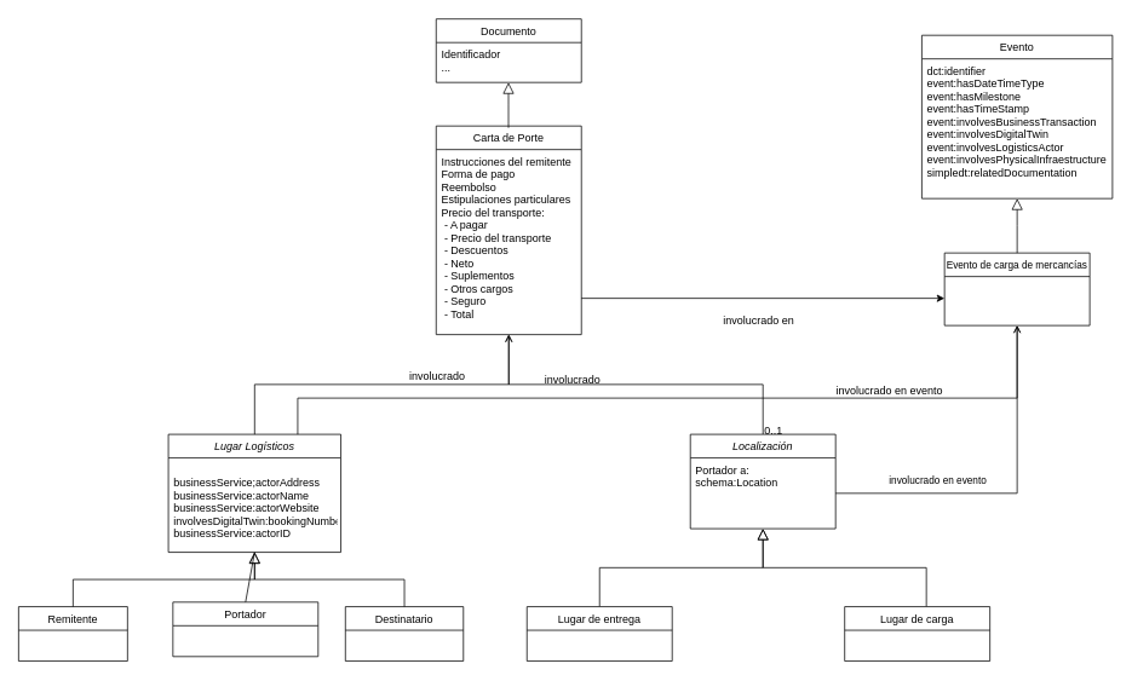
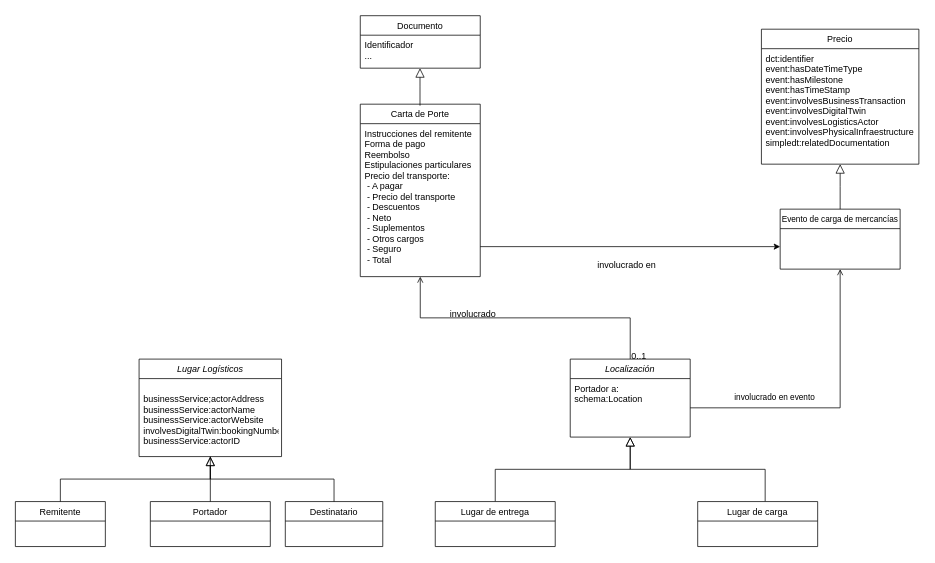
  <mxCell id="0" />
  <mxCell id="1" parent="0" />
  <mxCell id="2" value="Lugar Logísticos" style="swimlane;fontStyle=2;align=center;verticalAlign=top;childLayout=stackLayout;horizontal=1;startSize=26;horizontalStack=0;resizeParent=1;resizeLast=0;collapsible=1;marginBottom=0;rounded=0;shadow=0;strokeWidth=1;" parent="1" vertex="1"><mxGeometry x="185" y="478" width="190" height="130" as="geometry"><mxRectangle x="230" y="140" width="160" height="26" as="alternateBounds" /></mxGeometry></mxCell>
  <mxCell id="3" value="&#10;businessService;actorAddress&#10;businessService:actorName&#10;businessService:actorWebsite&#10;involvesDigitalTwin:bookingNumber&#10;businessService:actorID" style="text;align=left;verticalAlign=top;spacingLeft=4;spacingRight=4;overflow=hidden;rotatable=0;points=[[0,0.5],[1,0.5]];portConstraint=eastwest;" parent="2" vertex="1"><mxGeometry y="26" width="190" height="104" as="geometry" /></mxCell>
  <mxCell id="4" value="Remitente" style="swimlane;fontStyle=0;align=center;verticalAlign=top;childLayout=stackLayout;horizontal=1;startSize=26;horizontalStack=0;resizeParent=1;resizeLast=0;collapsible=1;marginBottom=0;rounded=0;shadow=0;strokeWidth=1;" parent="1" vertex="1"><mxGeometry x="20" y="668" width="120" height="60" as="geometry"><mxRectangle x="130" y="380" width="160" height="26" as="alternateBounds" /></mxGeometry></mxCell>
  <mxCell id="5" value="" style="endArrow=block;endSize=10;endFill=0;shadow=0;strokeWidth=1;rounded=0;edgeStyle=elbowEdgeStyle;elbow=vertical;" parent="1" source="4" edge="1"><mxGeometry width="160" relative="1" as="geometry"><mxPoint x="210" y="651" as="sourcePoint" /><mxPoint x="280" y="608" as="targetPoint" /></mxGeometry></mxCell>
  <mxCell id="6" value="Destinatario" style="swimlane;fontStyle=0;align=center;verticalAlign=top;childLayout=stackLayout;horizontal=1;startSize=26;horizontalStack=0;resizeParent=1;resizeLast=0;collapsible=1;marginBottom=0;rounded=0;shadow=0;strokeWidth=1;" parent="1" vertex="1"><mxGeometry x="380" y="668" width="130" height="60" as="geometry"><mxRectangle x="340" y="380" width="170" height="26" as="alternateBounds" /></mxGeometry></mxCell>
  <mxCell id="7" value="" style="endArrow=block;endSize=10;endFill=0;shadow=0;strokeWidth=1;rounded=0;edgeStyle=elbowEdgeStyle;elbow=vertical;" parent="1" source="6" edge="1"><mxGeometry width="160" relative="1" as="geometry"><mxPoint x="220" y="821" as="sourcePoint" /><mxPoint x="280" y="608" as="targetPoint" /></mxGeometry></mxCell>
  <mxCell id="8" value="Carta de Porte" style="swimlane;fontStyle=0;align=center;verticalAlign=top;childLayout=stackLayout;horizontal=1;startSize=26;horizontalStack=0;resizeParent=1;resizeLast=0;collapsible=1;marginBottom=0;rounded=0;shadow=0;strokeWidth=1;" parent="1" vertex="1"><mxGeometry x="480" y="138" width="160" height="230" as="geometry"><mxRectangle x="550" y="140" width="160" height="26" as="alternateBounds" /></mxGeometry></mxCell>
  <mxCell id="9" value="Instrucciones del remitente&#10;Forma de pago&#10;Reembolso&#10;Estipulaciones particulares&#10;Precio del transporte:&#10; - A pagar&#10; - Precio del transporte&#10; - Descuentos&#10; - Neto&#10; - Suplementos&#10; - Otros cargos&#10; - Seguro&#10; - Total" style="text;align=left;verticalAlign=top;spacingLeft=4;spacingRight=4;overflow=hidden;rotatable=0;points=[[0,0.5],[1,0.5]];portConstraint=eastwest;" parent="8" vertex="1"><mxGeometry y="26" width="160" height="204" as="geometry" /></mxCell>
- <mxCell id="10" value="" style="endArrow=open;shadow=0;strokeWidth=1;rounded=0;endFill=1;edgeStyle=elbowEdgeStyle;elbow=vertical;" parent="1" source="2" target="8" edge="1"><mxGeometry x="0.5" y="41" relative="1" as="geometry"><mxPoint x="390" y="640" as="sourcePoint" /><mxPoint x="550" y="640" as="targetPoint" /><mxPoint x="-40" y="32" as="offset" /></mxGeometry></mxCell>
- <mxCell id="11" value="involucrado" style="text;html=1;resizable=0;points=[];;align=center;verticalAlign=middle;labelBackgroundColor=none;rounded=0;shadow=0;strokeWidth=1;fontSize=12;" parent="10" vertex="1" connectable="0"><mxGeometry x="0.5" y="49" relative="1" as="geometry"><mxPoint x="-38" y="40" as="offset" /></mxGeometry></mxCell>
  <mxCell id="12" value="" style="endArrow=block;endSize=10;endFill=0;shadow=0;strokeWidth=1;rounded=0;edgeStyle=elbowEdgeStyle;elbow=vertical;" parent="1" edge="1"><mxGeometry width="160" relative="1" as="geometry"><mxPoint x="559.66" y="140" as="sourcePoint" /><mxPoint x="559.66" y="90" as="targetPoint" /></mxGeometry></mxCell>
  <mxCell id="13" value="Documento" style="swimlane;fontStyle=0;align=center;verticalAlign=top;childLayout=stackLayout;horizontal=1;startSize=26;horizontalStack=0;resizeParent=1;resizeLast=0;collapsible=1;marginBottom=0;rounded=0;shadow=0;strokeWidth=1;" parent="1" vertex="1"><mxGeometry x="480" y="20" width="160" height="70" as="geometry"><mxRectangle x="340" y="380" width="170" height="26" as="alternateBounds" /></mxGeometry></mxCell>
  <mxCell id="14" value="Identificador&#10;..." style="text;align=left;verticalAlign=top;spacingLeft=4;spacingRight=4;overflow=hidden;rotatable=0;points=[[0,0.5],[1,0.5]];portConstraint=eastwest;" parent="13" vertex="1"><mxGeometry y="26" width="160" height="36" as="geometry" /></mxCell>
- <mxCell id="15" value="Portador" style="swimlane;fontStyle=0;align=center;verticalAlign=top;childLayout=stackLayout;horizontal=1;startSize=26;horizontalStack=0;resizeParent=1;resizeLast=0;collapsible=1;marginBottom=0;rounded=0;shadow=0;strokeWidth=1;" parent="1" vertex="1"><mxGeometry x="190" y="663" width="160" height="60" as="geometry"><mxRectangle x="340" y="380" width="170" height="26" as="alternateBounds" /></mxGeometry></mxCell>
+ <mxCell id="15" value="Portador" style="swimlane;fontStyle=0;align=center;verticalAlign=top;childLayout=stackLayout;horizontal=1;startSize=26;horizontalStack=0;resizeParent=1;resizeLast=0;collapsible=1;marginBottom=0;rounded=0;shadow=0;strokeWidth=1;" parent="1" vertex="1"><mxGeometry x="200" y="668" width="160" height="60" as="geometry"><mxRectangle x="340" y="380" width="170" height="26" as="alternateBounds" /></mxGeometry></mxCell>
  <mxCell id="16" value="" style="endArrow=none;html=1;rounded=0;fontSize=11;exitX=0.5;exitY=0;exitDx=0;exitDy=0;endFill=0;" parent="1" source="15" edge="1"><mxGeometry width="50" height="50" relative="1" as="geometry"><mxPoint x="270" y="748" as="sourcePoint" /><mxPoint x="280" y="608" as="targetPoint" /></mxGeometry></mxCell>
  <mxCell id="17" value="" style="endArrow=open;shadow=0;strokeWidth=1;rounded=0;endFill=1;edgeStyle=elbowEdgeStyle;elbow=vertical;" parent="1" edge="1"><mxGeometry x="0.5" y="41" relative="1" as="geometry"><mxPoint x="840" y="478" as="sourcePoint" /><mxPoint x="560" y="368" as="targetPoint" /><mxPoint x="-40" y="32" as="offset" /></mxGeometry></mxCell>
  <mxCell id="18" value="0..1" style="resizable=0;align=left;verticalAlign=bottom;labelBackgroundColor=none;fontSize=12;" parent="17" connectable="0" vertex="1"><mxGeometry x="-1" relative="1" as="geometry"><mxPoint y="4" as="offset" /></mxGeometry></mxCell>
  <mxCell id="19" value="Localización" style="swimlane;fontStyle=2;align=center;verticalAlign=top;childLayout=stackLayout;horizontal=1;startSize=26;horizontalStack=0;resizeParent=1;resizeLast=0;collapsible=1;marginBottom=0;rounded=0;shadow=0;strokeWidth=1;" parent="1" vertex="1"><mxGeometry x="760" y="478" width="160" height="104" as="geometry"><mxRectangle x="230" y="140" width="160" height="26" as="alternateBounds" /></mxGeometry></mxCell>
  <mxCell id="20" value="Portador a:&#10;schema:Location" style="text;align=left;verticalAlign=top;spacingLeft=4;spacingRight=4;overflow=hidden;rotatable=0;points=[[0,0.5],[1,0.5]];portConstraint=eastwest;" parent="19" vertex="1"><mxGeometry y="26" width="160" height="44" as="geometry" /></mxCell>
  <mxCell id="21" value="" style="endArrow=block;endSize=10;endFill=0;shadow=0;strokeWidth=1;rounded=0;edgeStyle=elbowEdgeStyle;elbow=vertical;" parent="1" edge="1"><mxGeometry width="160" relative="1" as="geometry"><mxPoint x="660" y="668" as="sourcePoint" /><mxPoint x="840" y="582" as="targetPoint" /></mxGeometry></mxCell>
  <mxCell id="22" value="" style="endArrow=block;endSize=10;endFill=0;shadow=0;strokeWidth=1;rounded=0;edgeStyle=elbowEdgeStyle;elbow=vertical;" parent="1" edge="1"><mxGeometry width="160" relative="1" as="geometry"><mxPoint x="1020" y="668" as="sourcePoint" /><mxPoint x="840" y="582" as="targetPoint" /></mxGeometry></mxCell>
  <mxCell id="23" value="Lugar de carga" style="swimlane;fontStyle=0;align=center;verticalAlign=top;childLayout=stackLayout;horizontal=1;startSize=26;horizontalStack=0;resizeParent=1;resizeLast=0;collapsible=1;marginBottom=0;rounded=0;shadow=0;strokeWidth=1;" parent="1" vertex="1"><mxGeometry x="930" y="668" width="160" height="60" as="geometry"><mxRectangle x="340" y="380" width="170" height="26" as="alternateBounds" /></mxGeometry></mxCell>
  <mxCell id="24" value="Lugar de entrega" style="swimlane;fontStyle=0;align=center;verticalAlign=top;childLayout=stackLayout;horizontal=1;startSize=26;horizontalStack=0;resizeParent=1;resizeLast=0;collapsible=1;marginBottom=0;rounded=0;shadow=0;strokeWidth=1;" parent="1" vertex="1"><mxGeometry x="580" y="668" width="160" height="60" as="geometry"><mxRectangle x="340" y="380" width="170" height="26" as="alternateBounds" /></mxGeometry></mxCell>
  <mxCell id="25" value="Evento de carga de mercancías&#10;" style="swimlane;fontStyle=0;align=center;verticalAlign=top;childLayout=stackLayout;horizontal=1;startSize=26;horizontalStack=0;resizeParent=1;resizeLast=0;collapsible=1;marginBottom=0;rounded=0;shadow=0;strokeWidth=1;fontSize=11;" parent="1" vertex="1"><mxGeometry x="1040" y="278" width="160" height="80" as="geometry"><mxRectangle x="550" y="140" width="160" height="26" as="alternateBounds" /></mxGeometry></mxCell>
  <mxCell id="26" value="involucrado en evento" style="endArrow=open;shadow=0;strokeWidth=1;rounded=0;endFill=1;edgeStyle=elbowEdgeStyle;elbow=vertical;exitX=1;exitY=0.5;exitDx=0;exitDy=0;entryX=0.5;entryY=1;entryDx=0;entryDy=0;" parent="1" target="25" edge="1"><mxGeometry x="-0.413" y="15" relative="1" as="geometry"><mxPoint x="920" y="543" as="sourcePoint" /><mxPoint x="860" y="398" as="targetPoint" /><mxPoint as="offset" /><Array as="points"><mxPoint x="1050" y="543" /></Array></mxGeometry></mxCell>
- <mxCell id="27" value="" style="endArrow=open;shadow=0;strokeWidth=1;rounded=0;endFill=1;edgeStyle=elbowEdgeStyle;elbow=vertical;entryX=0.5;entryY=1;entryDx=0;entryDy=0;exitX=0.75;exitY=0;exitDx=0;exitDy=0;" parent="1" source="2" target="25" edge="1"><mxGeometry x="0.5" y="41" relative="1" as="geometry"><mxPoint x="360" y="558" as="sourcePoint" /><mxPoint x="640" y="448" as="targetPoint" /><mxPoint x="-40" y="32" as="offset" /><Array as="points"><mxPoint x="720" y="438" /></Array></mxGeometry></mxCell>
- <mxCell id="28" value="involucrado en evento" style="text;html=1;resizable=0;points=[];;align=center;verticalAlign=middle;labelBackgroundColor=none;rounded=0;shadow=0;strokeWidth=1;fontSize=12;" parent="27" vertex="1" connectable="0"><mxGeometry x="0.5" y="49" relative="1" as="geometry"><mxPoint x="7" y="40" as="offset" /></mxGeometry></mxCell>
  <mxCell id="29" value="involucrado" style="text;html=1;resizable=0;points=[];;align=center;verticalAlign=middle;labelBackgroundColor=none;rounded=0;shadow=0;strokeWidth=1;fontSize=12;" parent="1" vertex="1" connectable="0"><mxGeometry x="629.999" y="418" as="geometry" /></mxCell>
  <mxCell id="30" value="" style="endArrow=classic;html=1;rounded=0;entryX=0;entryY=-0.077;entryDx=0;entryDy=0;entryPerimeter=0;" parent="1" edge="1"><mxGeometry width="50" height="50" relative="1" as="geometry"><mxPoint x="640" y="328" as="sourcePoint" /><mxPoint x="1040" y="327.998" as="targetPoint" /></mxGeometry></mxCell>
  <mxCell id="31" value="involucrado en" style="text;html=1;align=center;verticalAlign=middle;resizable=0;points=[];autosize=1;strokeColor=none;fillColor=none;" parent="1" vertex="1"><mxGeometry x="790" y="343" width="90" height="20" as="geometry" /></mxCell>
  <mxCell id="32" value="" style="endArrow=block;endSize=10;endFill=0;shadow=0;strokeWidth=1;rounded=0;edgeStyle=elbowEdgeStyle;elbow=vertical;exitX=0.5;exitY=0;exitDx=0;exitDy=0;" parent="1" source="25" edge="1"><mxGeometry width="160" relative="1" as="geometry"><mxPoint x="741.66" y="150" as="sourcePoint" /><mxPoint x="1120" y="218" as="targetPoint" /></mxGeometry></mxCell>
- <mxCell id="33" value="Evento" style="swimlane;fontStyle=0;align=center;verticalAlign=top;childLayout=stackLayout;horizontal=1;startSize=26;horizontalStack=0;resizeParent=1;resizeLast=0;collapsible=1;marginBottom=0;rounded=0;shadow=0;strokeWidth=1;" parent="1" vertex="1"><mxGeometry x="1015" y="38" width="210" height="180" as="geometry"><mxRectangle x="340" y="380" width="170" height="26" as="alternateBounds" /></mxGeometry></mxCell>
+ <mxCell id="33" value="Precio" style="swimlane;fontStyle=0;align=center;verticalAlign=top;childLayout=stackLayout;horizontal=1;startSize=26;horizontalStack=0;resizeParent=1;resizeLast=0;collapsible=1;marginBottom=0;rounded=0;shadow=0;strokeWidth=1;" parent="1" vertex="1"><mxGeometry x="1015" y="38" width="210" height="180" as="geometry"><mxRectangle x="340" y="380" width="170" height="26" as="alternateBounds" /></mxGeometry></mxCell>
  <mxCell id="34" value="dct:identifier&#10;event:hasDateTimeType&#10;event:hasMilestone&#10;event:hasTimeStamp&#10;event:involvesBusinessTransaction&#10;event:involvesDigitalTwin&#10;event:involvesLogisticsActor&#10;event:involvesPhysicalInfraestructure&#10;simpledt:relatedDocumentation" style="text;align=left;verticalAlign=top;spacingLeft=4;spacingRight=4;overflow=hidden;rotatable=0;points=[[0,0.5],[1,0.5]];portConstraint=eastwest;" parent="33" vertex="1"><mxGeometry y="26" width="210" height="154" as="geometry" /></mxCell>
